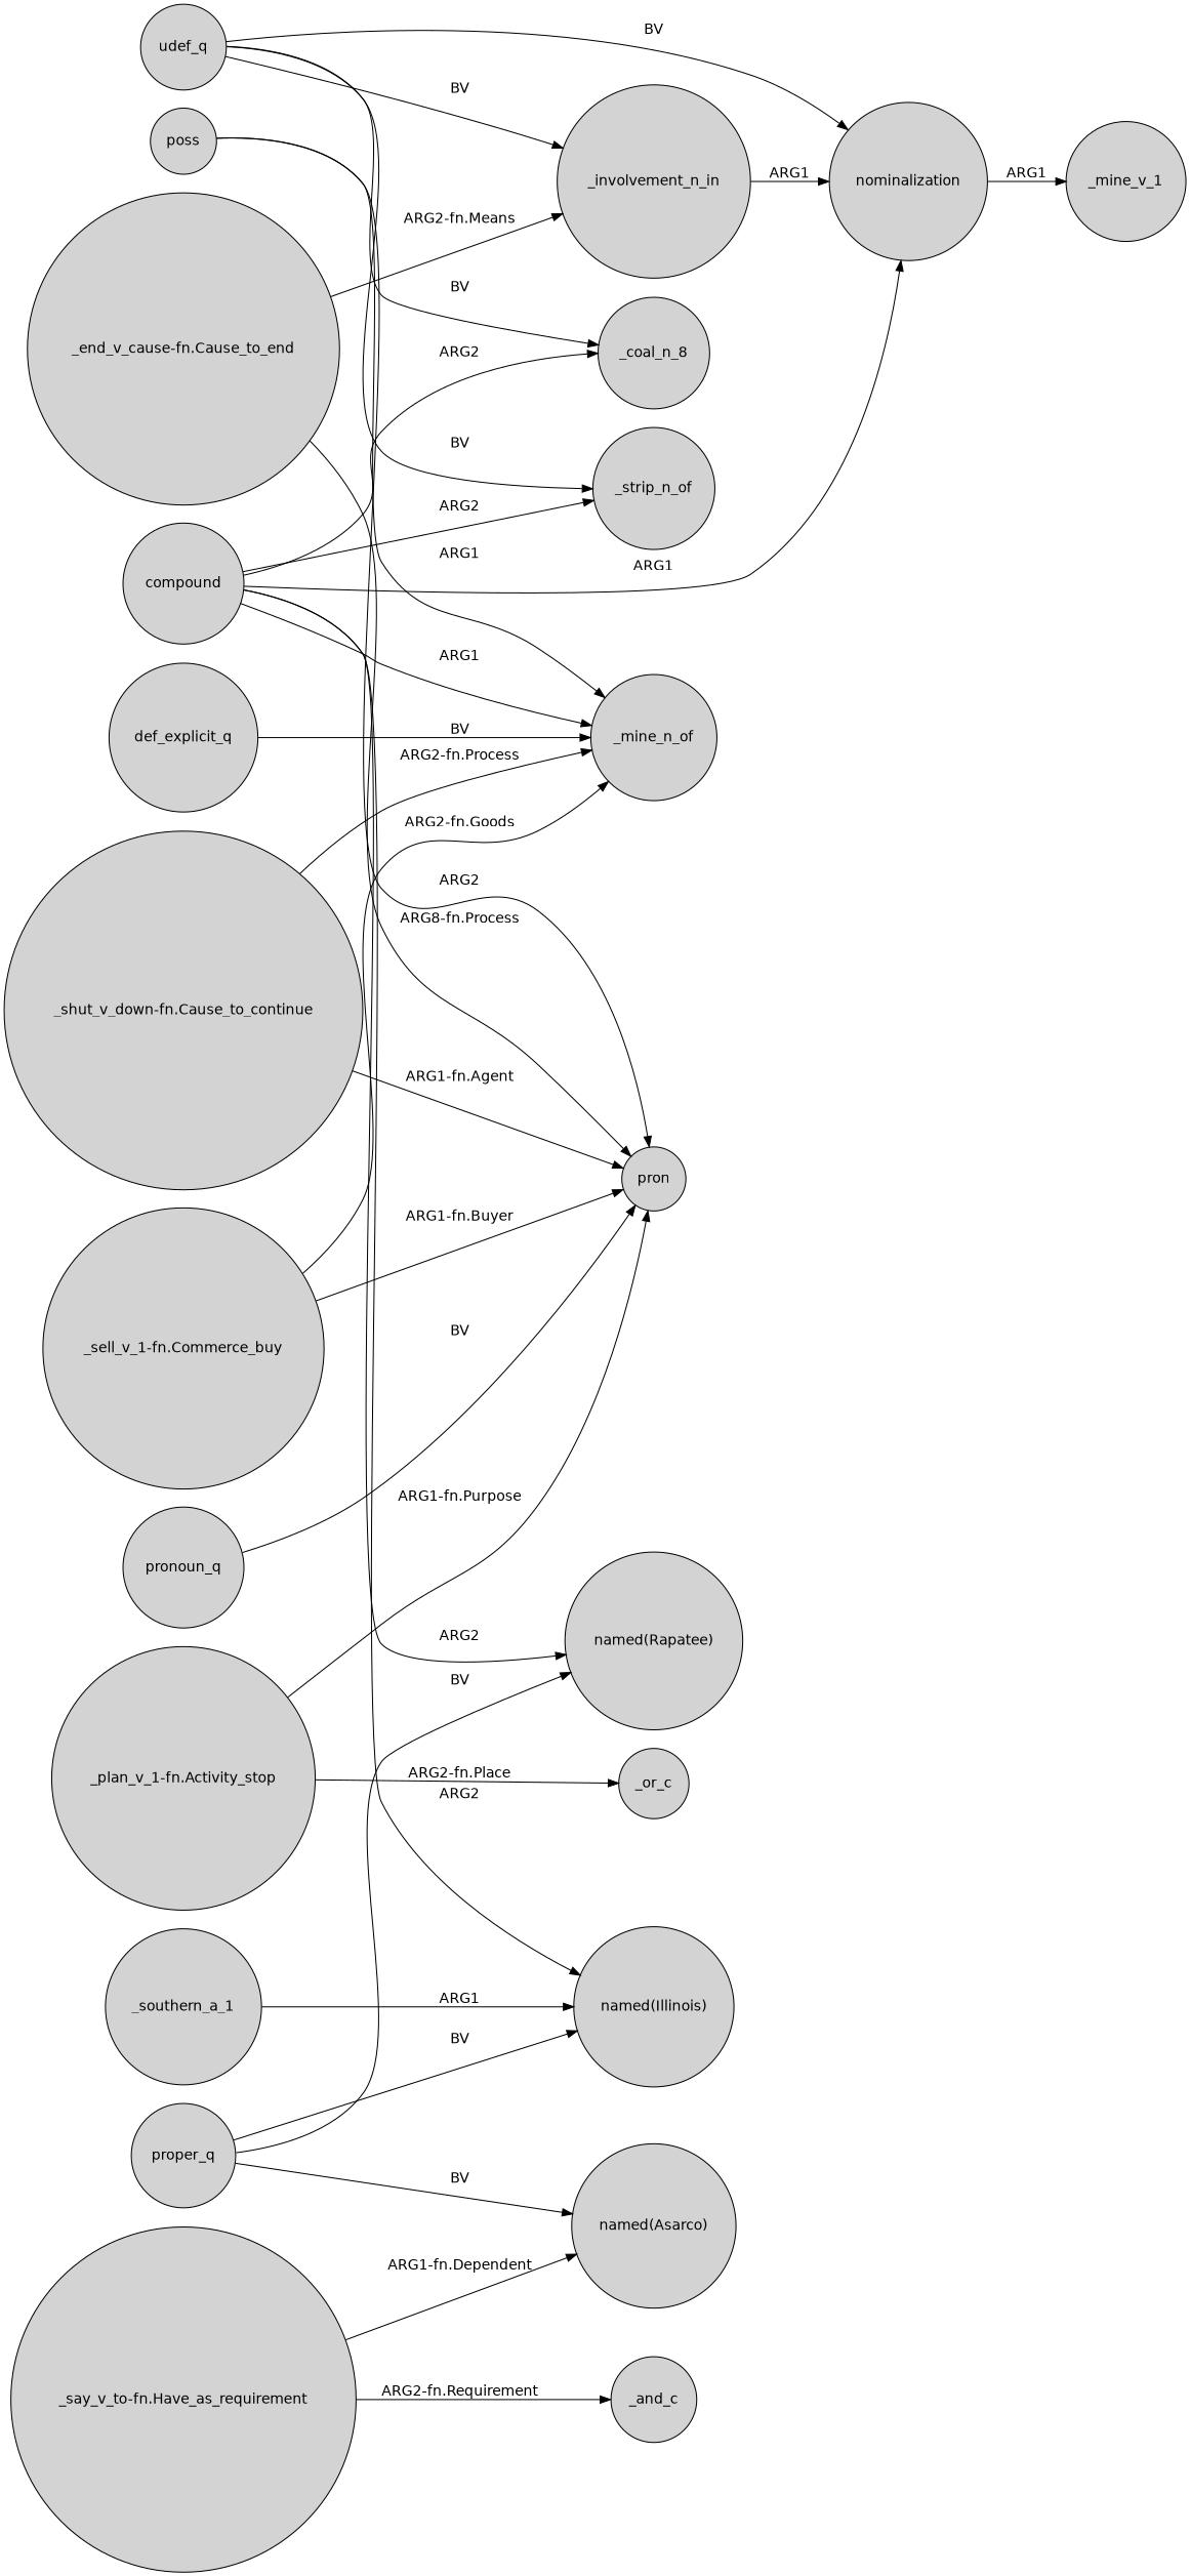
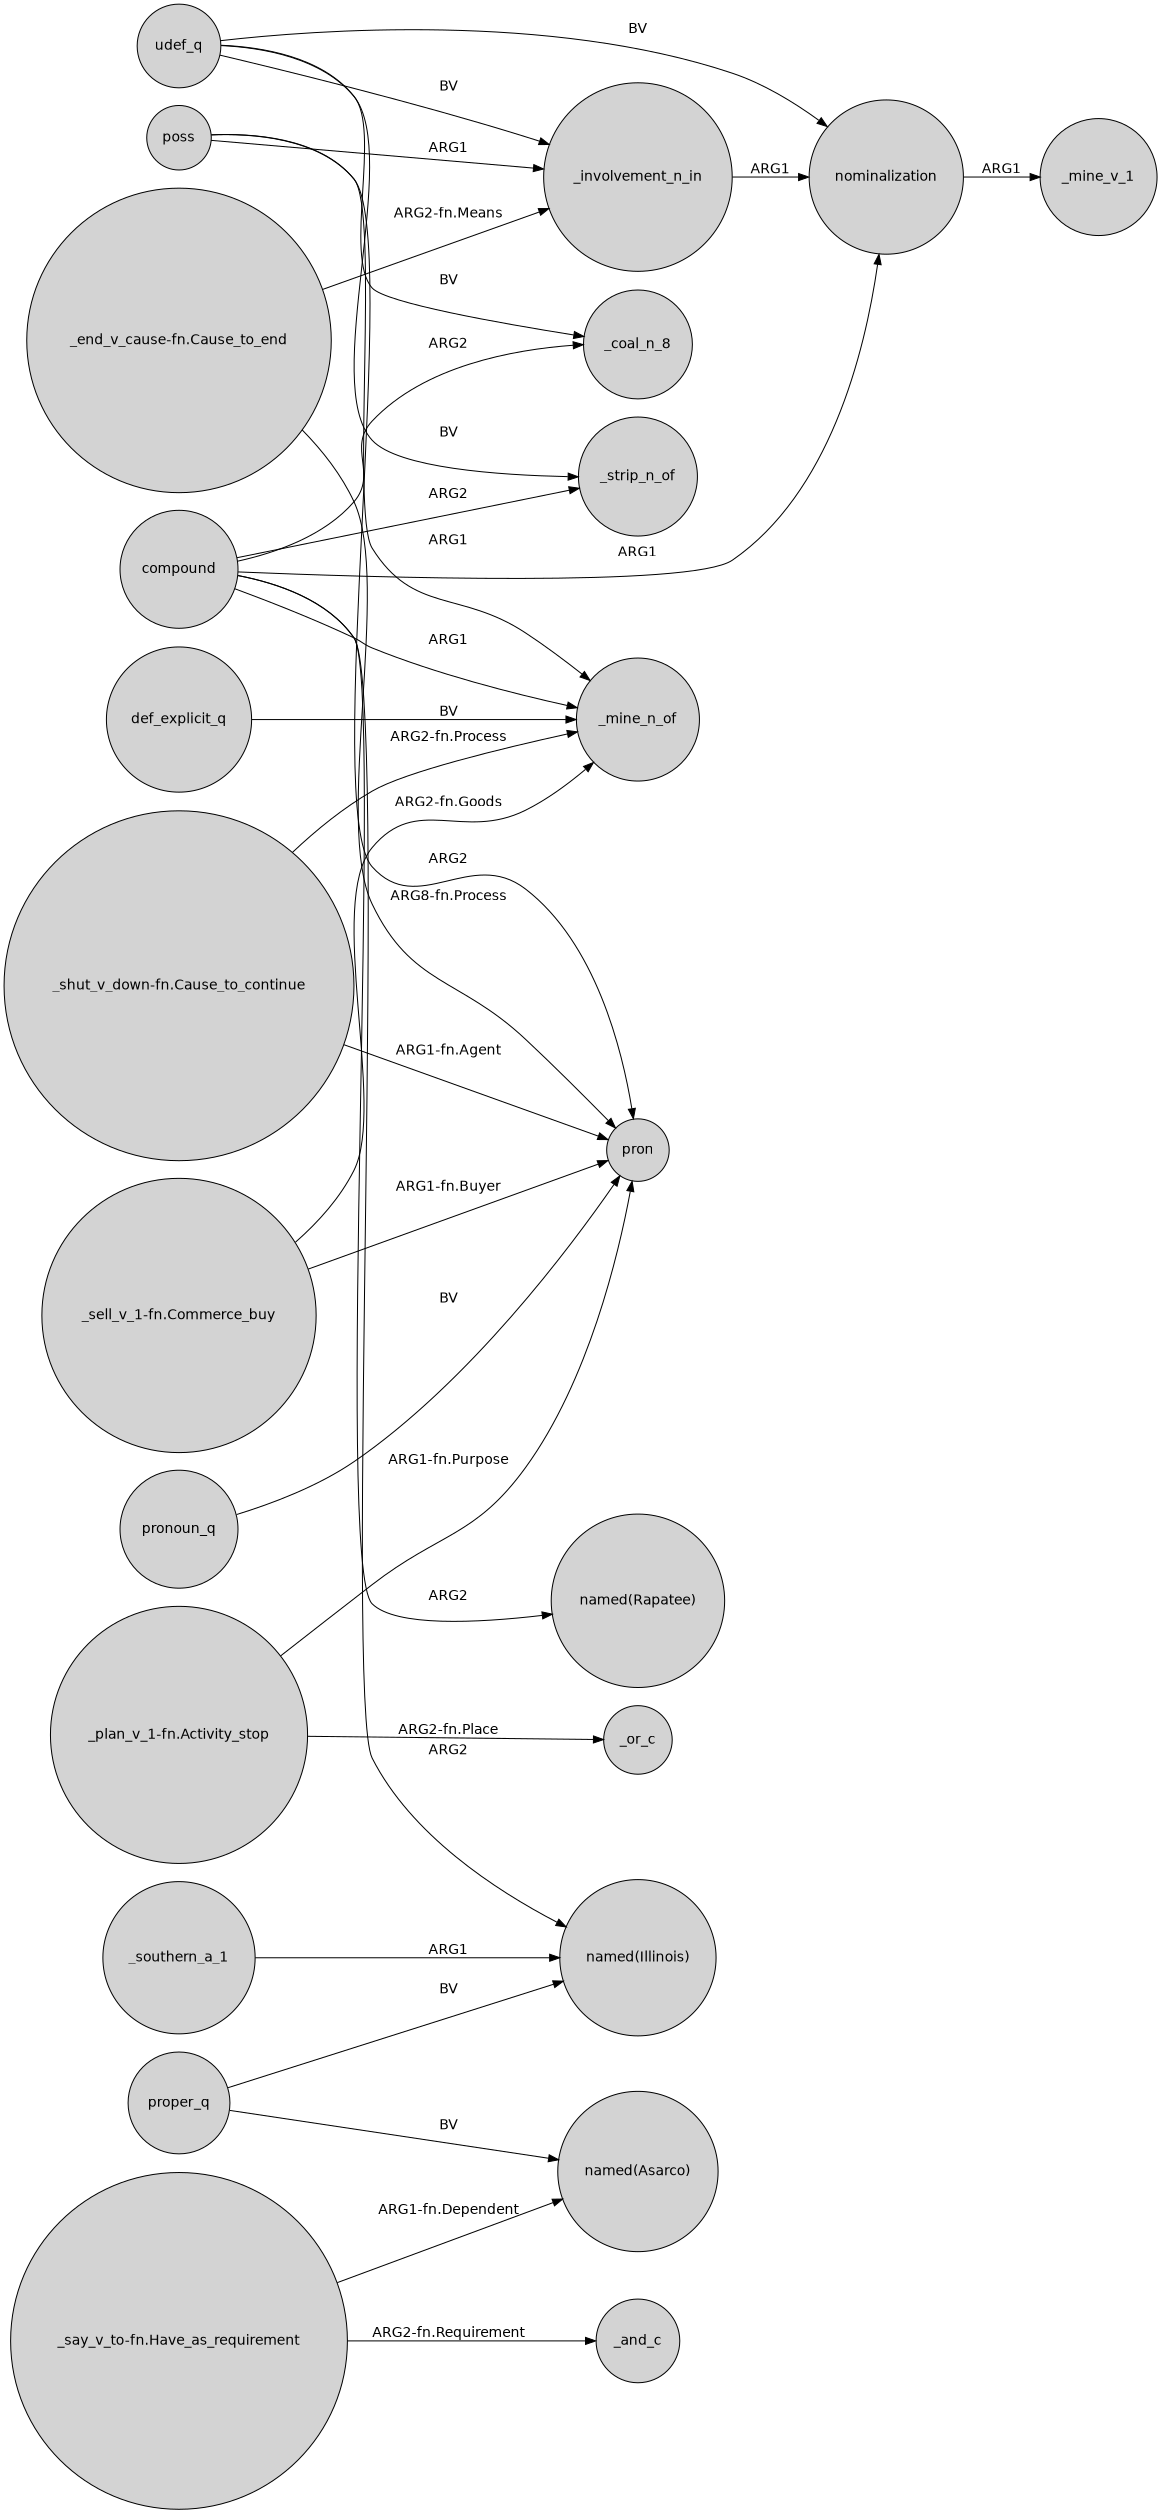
  digraph {
    fontname="DejaVu Sans"
    rankdir=LR
    node [fontname="DejaVu Sans" shape=circle style=filled]
    edge [fontname="DejaVu Sans"]
    n1 [label=_coal_n_8]
    udef_q
    _strip_n_of
    nominalization
    _involvement_n_in
    _mine_v_1
    proper_q
    "named(Rapatee)"
    "named(Illinois)"
    "named(Asarco)"
    compound
    _mine_n_of
    "_end_v_cause-fn.Cause_to_end"
    pron
    def_explicit_q
    poss
    "_shut_v_down-fn.Cause_to_continue"
    _southern_a_1
    "_plan_v_1-fn.Activity_stop"
    _or_c
    pronoun_q
    "_say_v_to-fn.Have_as_requirement"
    _and_c
    "_sell_v_1-fn.Commerce_buy"
    udef_q -> n1 [label=BV]
    udef_q -> _strip_n_of [label=BV]
    udef_q -> nominalization [label=BV]
    udef_q -> _involvement_n_in [label=BV]
    nominalization -> _mine_v_1 [label=ARG1]
    _involvement_n_in -> nominalization [label=ARG1]
-   proper_q -> "named(Rapatee)" [label=BV]
    proper_q -> "named(Illinois)" [label=BV]
    proper_q -> "named(Asarco)" [label=BV]
    compound -> n1 [label=ARG2]
    compound -> _strip_n_of [label=ARG2]
    compound -> nominalization [label=ARG1]
    compound -> "named(Rapatee)" [label=ARG2]
    compound -> "named(Illinois)" [label=ARG2]
    compound -> _mine_n_of [label=ARG1]
    "_end_v_cause-fn.Cause_to_end" -> _involvement_n_in [label="ARG2-fn.Means"]
    "_end_v_cause-fn.Cause_to_end" -> pron [label="ARG8-fn.Process"]
    def_explicit_q -> _mine_n_of [label=BV]
+   poss -> _involvement_n_in [label=ARG1]
    poss -> _mine_n_of [label=ARG1]
    poss -> pron [label=ARG2]
    "_shut_v_down-fn.Cause_to_continue" -> _mine_n_of [label="ARG2-fn.Process"]
    "_shut_v_down-fn.Cause_to_continue" -> pron [label="ARG1-fn.Agent"]
    _southern_a_1 -> "named(Illinois)" [label=ARG1]
    "_plan_v_1-fn.Activity_stop" -> pron [label="ARG1-fn.Purpose"]
    "_plan_v_1-fn.Activity_stop" -> _or_c [label="ARG2-fn.Place"]
    pronoun_q -> pron [label=BV]
    "_say_v_to-fn.Have_as_requirement" -> "named(Asarco)" [label="ARG1-fn.Dependent"]
    "_say_v_to-fn.Have_as_requirement" -> _and_c [label="ARG2-fn.Requirement"]
    "_sell_v_1-fn.Commerce_buy" -> _mine_n_of [label="ARG2-fn.Goods"]
    "_sell_v_1-fn.Commerce_buy" -> pron [label="ARG1-fn.Buyer"]
  }
